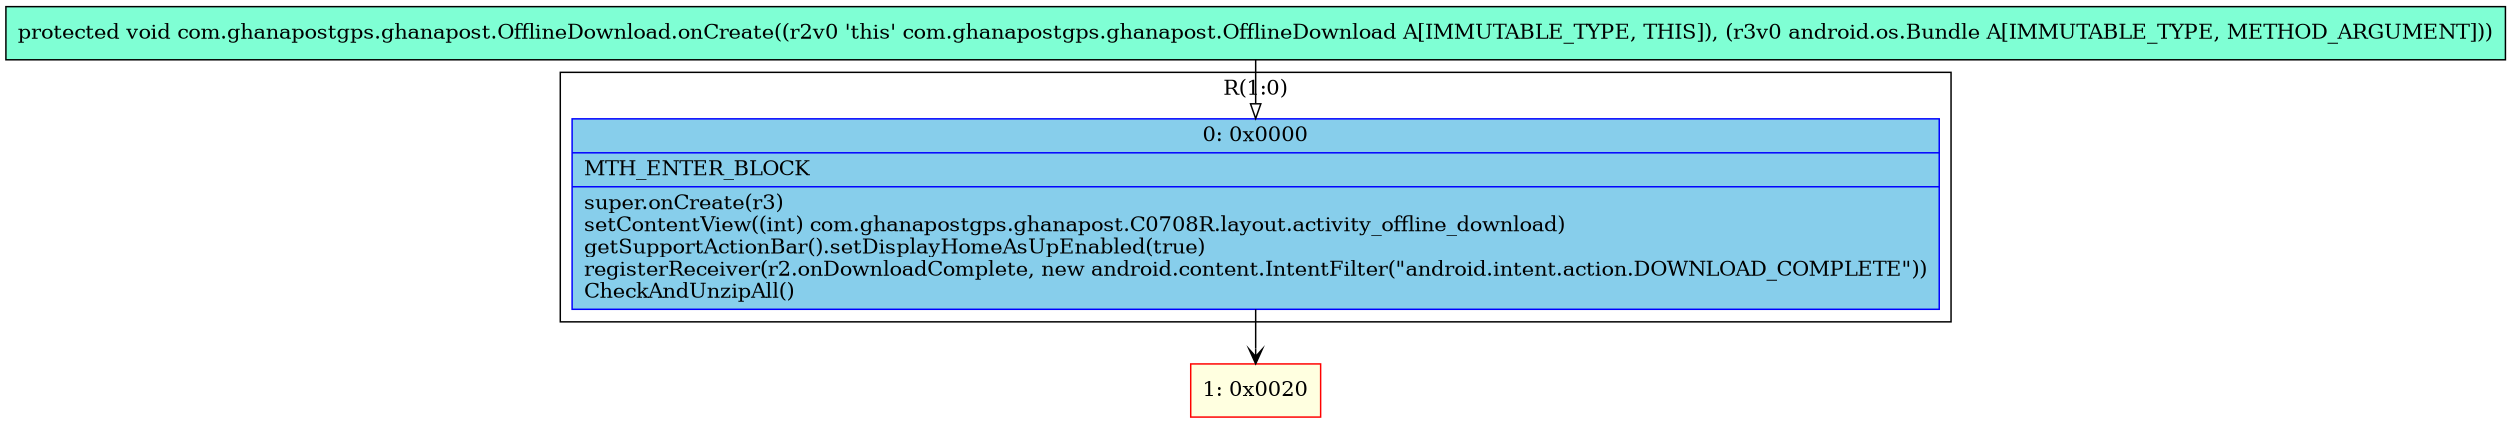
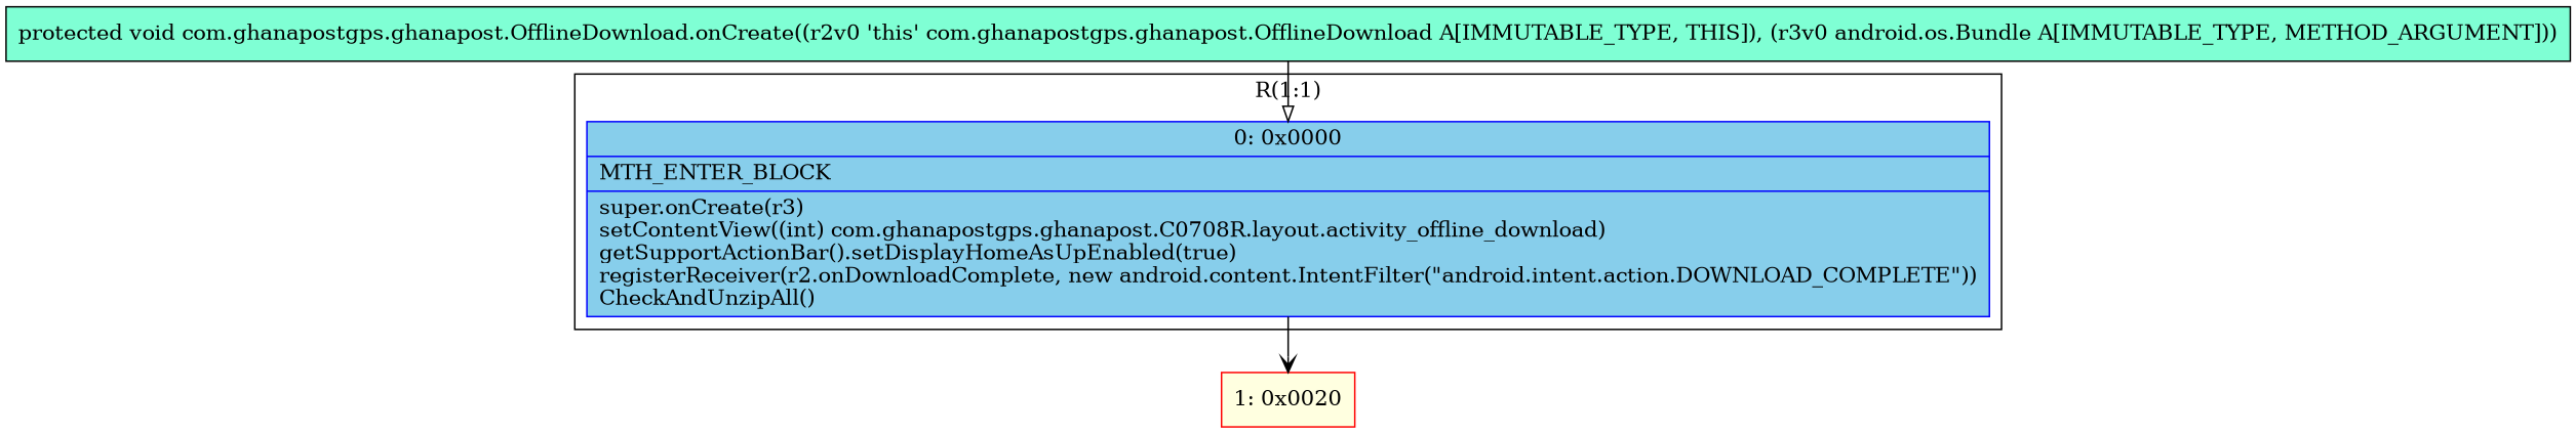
  digraph {
    node [shape=record style=filled]
    n1 [color=blue label="{0\:\ 0x0000|MTH_ENTER_BLOCK\l|super.onCreate(r3)\lsetContentView((int) com.ghanapostgps.ghanapost.C0708R.layout.activity_offline_download)\lgetSupportActionBar().setDisplayHomeAsUpEnabled(true)\lregisterReceiver(r2.onDownloadComplete, new android.content.IntentFilter(\"android.intent.action.DOWNLOAD_COMPLETE\"))\lCheckAndUnzipAll()\l}" fillcolor=skyblue]
    n2 [color=red label="{1\:\ 0x0020}" fillcolor=lightyellow]
    n3 [label="{protected void com.ghanapostgps.ghanapost.OfflineDownload.onCreate((r2v0 'this' com.ghanapostgps.ghanapost.OfflineDownload A[IMMUTABLE_TYPE, THIS]), (r3v0 android.os.Bundle A[IMMUTABLE_TYPE, METHOD_ARGUMENT])) }" fillcolor=aquamarine]
    subgraph cluster_1 {
-     label="R(1:0)"
+     label="R(1:1)"
      n1
    }
    n1 -> n2 [arrowhead=vee]
    n3 -> n1 [arrowhead=onormal]
  }
